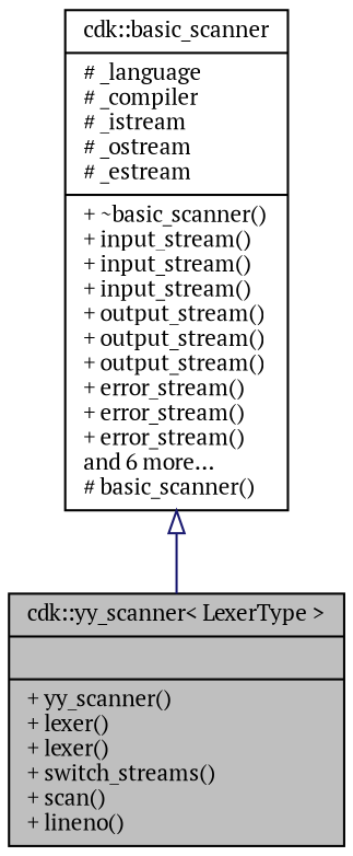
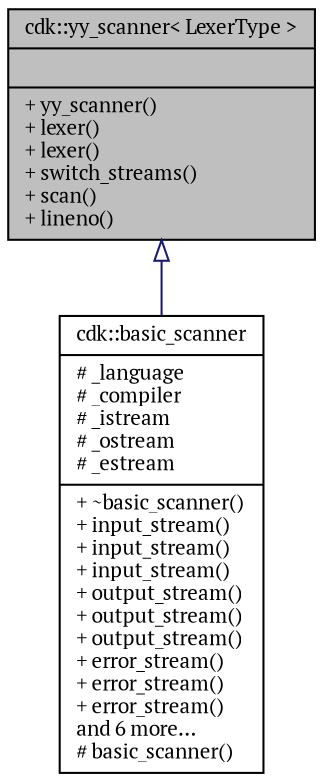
  digraph {
    fontname="PT Serif"
    node [color=black fontname="PT Serif" fontsize=10 shape=record style=filled]
    n1 [fillcolor=grey75 fontcolor=black height=0.2 label="{cdk::yy_scanner\< LexerType \>\n||+ yy_scanner()\l+ lexer()\l+ lexer()\l+ switch_streams()\l+ scan()\l+ lineno()\l}" width=0.4]
    n2 [fillcolor=white height=0.2 label="{cdk::basic_scanner\n|# _language\l# _compiler\l# _istream\l# _ostream\l# _estream\l|+ ~basic_scanner()\l+ input_stream()\l+ input_stream()\l+ input_stream()\l+ output_stream()\l+ output_stream()\l+ output_stream()\l+ error_stream()\l+ error_stream()\l+ error_stream()\land 6 more...\l# basic_scanner()\l}" width=0.4]
-   n2 -> n1 [arrowtail=onormal color=midnightblue dir=back fontname="PT Serif" fontsize=10 labelfontname=Helvetica labelfontsize=10 style=solid]
+   n1 -> n2 [arrowtail=onormal color=midnightblue dir=back fontname="PT Serif" fontsize=10 labelfontname=Helvetica labelfontsize=10 style=solid]
  }
